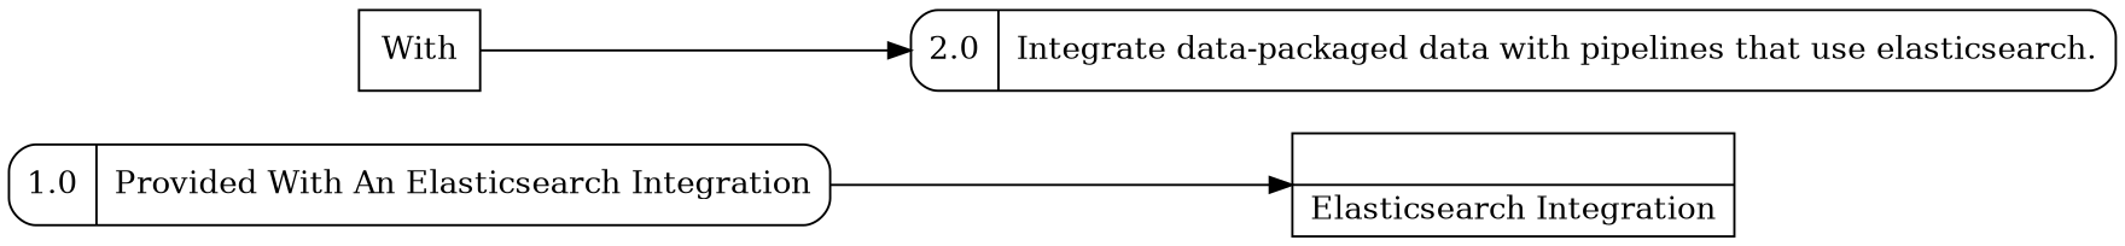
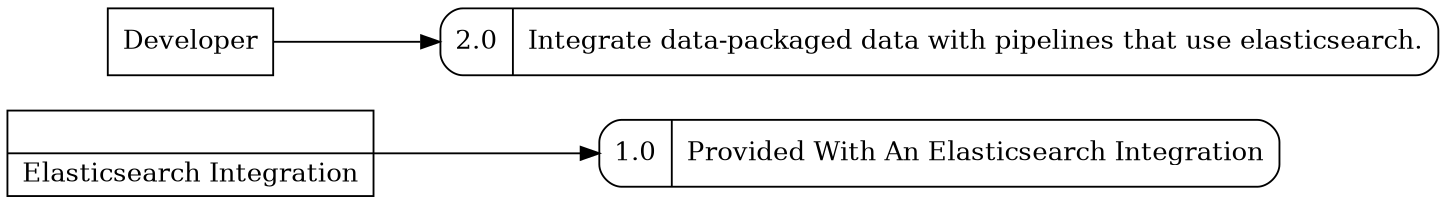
  digraph {
    rankdir=LR
    node [shape=Mrecord]
    n1 [label="<f0>  |<f1> Elasticsearch Integration " shape=record]
-   n2 [label=With shape=box]
+   n2 [label=Developer shape=box]
    n3 [label="{<f0> 2.0|<f1> Integrate data-packaged data with pipelines that use elasticsearch. }"]
    n4 [label="{<f0> 1.0|<f1> Provided With An Elasticsearch Integration }"]
    n2 -> n3
-   n4 -> n1
+   n1 -> n4
  }
